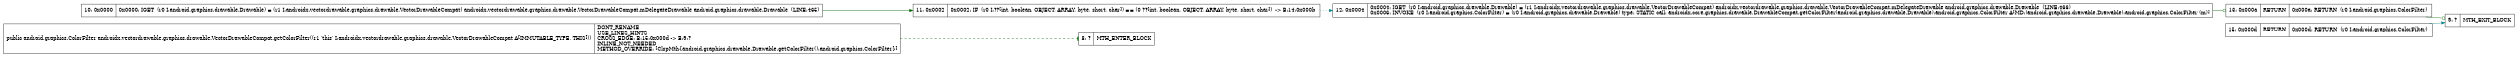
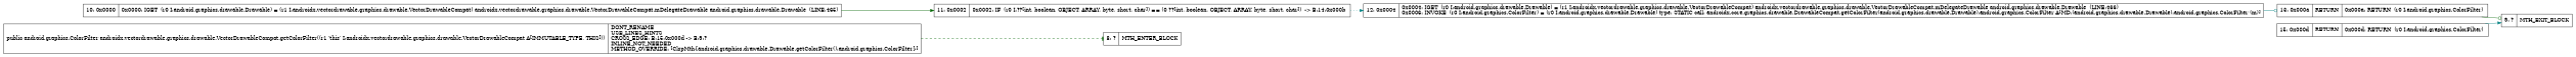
  digraph {
    rankdir=LR
    node [shape=record]
    edge [arrowhead=normal color=darkgreen style=solid]
    n1 [label="{8\:\ ?|MTH_ENTER_BLOCK\l}"]
    n2 [label="{10\:\ 0x0000|0x0000: IGET  (r0 I:android.graphics.drawable.Drawable) = (r1 I:androidx.vectordrawable.graphics.drawable.VectorDrawableCompat) androidx.vectordrawable.graphics.drawable.VectorDrawableCompat.mDelegateDrawable android.graphics.drawable.Drawable  (LINE:465)\l}"]
    n3 [label="{11\:\ 0x0002|0x0002: IF  (r0 I:??[int, boolean, OBJECT, ARRAY, byte, short, char]) == (0 ??[int, boolean, OBJECT, ARRAY, byte, short, char])  \-\> B:14:0x000b \l}"]
    n4 [label="{12\:\ 0x0004|0x0004: IGET  (r0 I:android.graphics.drawable.Drawable) = (r1 I:androidx.vectordrawable.graphics.drawable.VectorDrawableCompat) androidx.vectordrawable.graphics.drawable.VectorDrawableCompat.mDelegateDrawable android.graphics.drawable.Drawable  (LINE:466)\l0x0006: INVOKE  (r0 I:android.graphics.ColorFilter) = (r0 I:android.graphics.drawable.Drawable) type: STATIC call: androidx.core.graphics.drawable.DrawableCompat.getColorFilter(android.graphics.drawable.Drawable):android.graphics.ColorFilter A[MD:(android.graphics.drawable.Drawable):android.graphics.ColorFilter (m)]\l}"]
    n5 [label="{13\:\ 0x000a|RETURN\l|0x000a: RETURN  (r0 I:android.graphics.ColorFilter) \l}"]
    n6 [label="{9\:\ ?|MTH_EXIT_BLOCK\l}"]
    n7 [label="{15\:\ 0x000d|RETURN\l|0x000d: RETURN  (r0 I:android.graphics.ColorFilter) \l}"]
    n8 [label="{public android.graphics.ColorFilter androidx.vectordrawable.graphics.drawable.VectorDrawableCompat.getColorFilter((r1 'this' I:androidx.vectordrawable.graphics.drawable.VectorDrawableCompat A[IMMUTABLE_TYPE, THIS]))  | DONT_RENAME\lUSE_LINES_HINTS\lCROSS_EDGE: B:15:0x000d \-\> B:9:?\lINLINE_NOT_NEEDED\lMETHOD_OVERRIDE: [ClspMth\{android.graphics.drawable.Drawable.getColorFilter():android.graphics.ColorFilter\}]\l}"]
    n2 -> n3
    n3 -> n4 [color=teal style=dotted]
-   n4 -> n5 [arrowhead=odot]
+   n4 -> n5 [arrowhead=odot color=teal]
    n5 -> n6 [arrowhead=odot]
    n7 -> n6 [color=teal]
    n8 -> n1 [arrowhead=tee style=dashed]
  }
